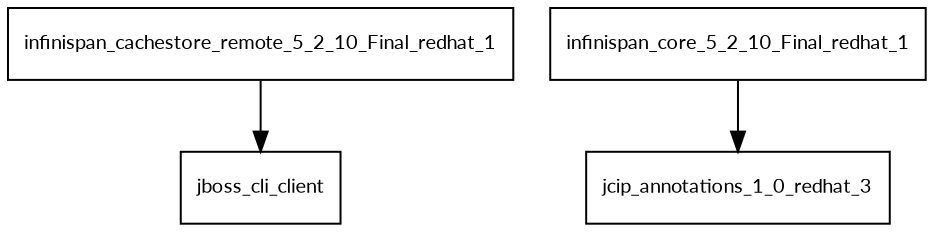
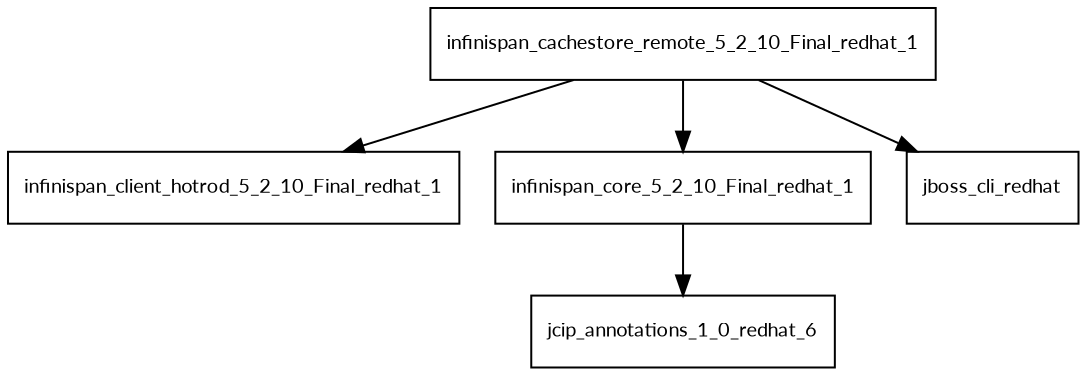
  digraph {
    fontname=Lato
    node [fontname=Lato fontsize=10.0 shape=box]
    edge [fontname=Lato]
    infinispan_cachestore_remote_5_2_10_Final_redhat_1
+   infinispan_client_hotrod_5_2_10_Final_redhat_1
    infinispan_core_5_2_10_Final_redhat_1
-   jboss_cli_client
-   jcip_annotations_1_0_redhat_6 [label=jcip_annotations_1_0_redhat_3]
+   jboss_cli_client [label=jboss_cli_redhat]
+   jcip_annotations_1_0_redhat_6
+   infinispan_cachestore_remote_5_2_10_Final_redhat_1 -> infinispan_client_hotrod_5_2_10_Final_redhat_1
+   infinispan_cachestore_remote_5_2_10_Final_redhat_1 -> infinispan_core_5_2_10_Final_redhat_1
    infinispan_cachestore_remote_5_2_10_Final_redhat_1 -> jboss_cli_client
    infinispan_core_5_2_10_Final_redhat_1 -> jcip_annotations_1_0_redhat_6
  }
